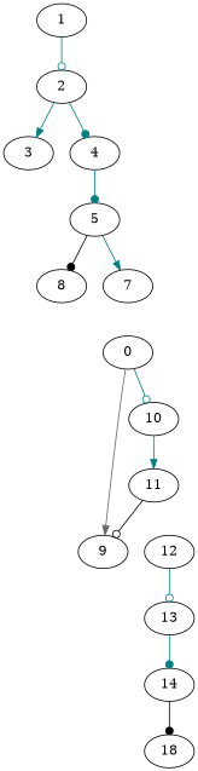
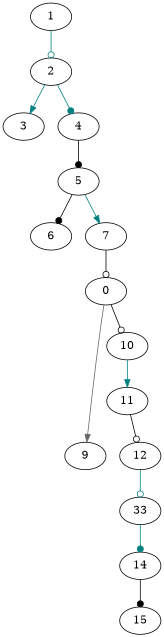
  digraph {
    node [alpha=0.10]
    edge [arrowhead=odot color=teal]
    1 [alpha=0.01 expect_size=25353216]
    2 [alpha=0.12 expect_size=15878144]
    3 [alpha=0.07 expect_size=39073792]
    4 [expect_size=32068608]
    5 [alpha=0.06 expect_size=18115584]
-   6 [alpha=0.00 expect_size=43174912 label=8]
+   6 [alpha=0.00 expect_size=43174912]
    7 [alpha=0.02 expect_size=52356096]
    n8 [alpha=0.20 expect_size=32465920 label=0]
    9 [alpha=0.08 expect_size=39745536]
    10 [alpha=0.15 expect_size=51173376]
    11 [alpha=0.15 expect_size=27123712]
    12 [alpha=0.04 expect_size=30436352]
-   13 [expect_size=11729920]
+   13 [expect_size=11729920 label=33]
    14 [alpha=0.05 expect_size=28371968]
-   15 [alpha=0.04 expect_size=51625984 label=18]
+   15 [alpha=0.04 expect_size=51625984]
    1 -> 2
    2 -> 3 [arrowhead=normal]
    2 -> 4 [arrowhead=dot]
-   4 -> 5 [arrowhead=dot]
+   4 -> 5 [arrowhead=dot color=black]
    5 -> 6 [arrowhead=dot color=black]
    5 -> 7 [arrowhead=normal]
+   7 -> n8 [color=black]
    n8 -> 9 [arrowhead=normal color=gray40]
-   n8 -> 10
+   n8 -> 10 [color=black]
    10 -> 11 [arrowhead=normal]
-   11 -> 9 [color=black]
+   11 -> 12 [color=black]
    12 -> 13
    13 -> 14 [arrowhead=dot]
    14 -> 15 [arrowhead=dot color=black]
  }
